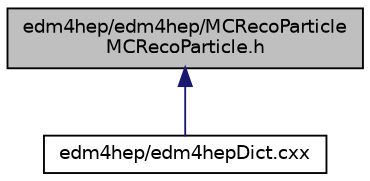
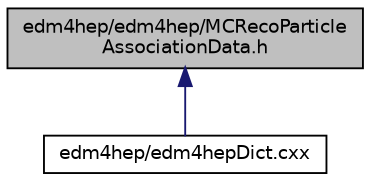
  digraph {
    node [color=black fontname=Helvetica fontsize=10 shape=record style=filled]
-   n1 [fillcolor=grey75 fontcolor=black height=0.2 label="edm4hep/edm4hep/MCRecoParticle\lMCRecoParticle.h" width=0.4]
+   n1 [fillcolor=grey75 fontcolor=black height=0.2 label="edm4hep/edm4hep/MCRecoParticle\lAssociationData.h" width=0.4]
    n2 [fillcolor=white height=0.2 label="edm4hep/edm4hepDict.cxx" width=0.4]
    n1 -> n2 [color=midnightblue dir=back fontname=Helvetica fontsize=10 labelfontname=Helvetica labelfontsize=10 style=solid]
  }
